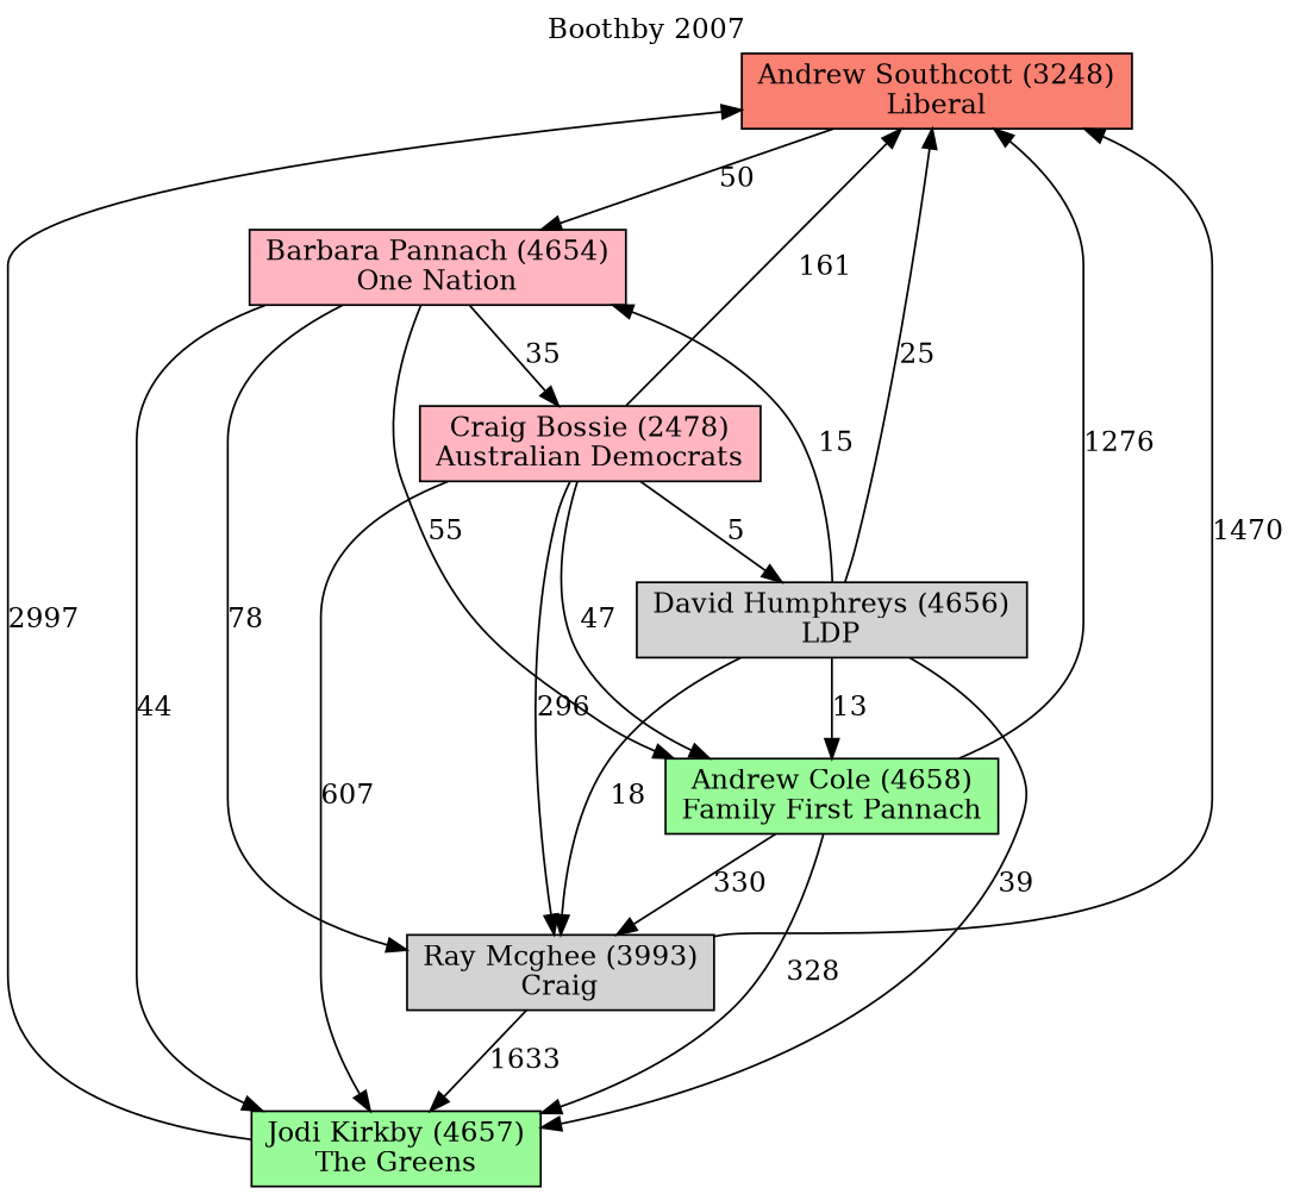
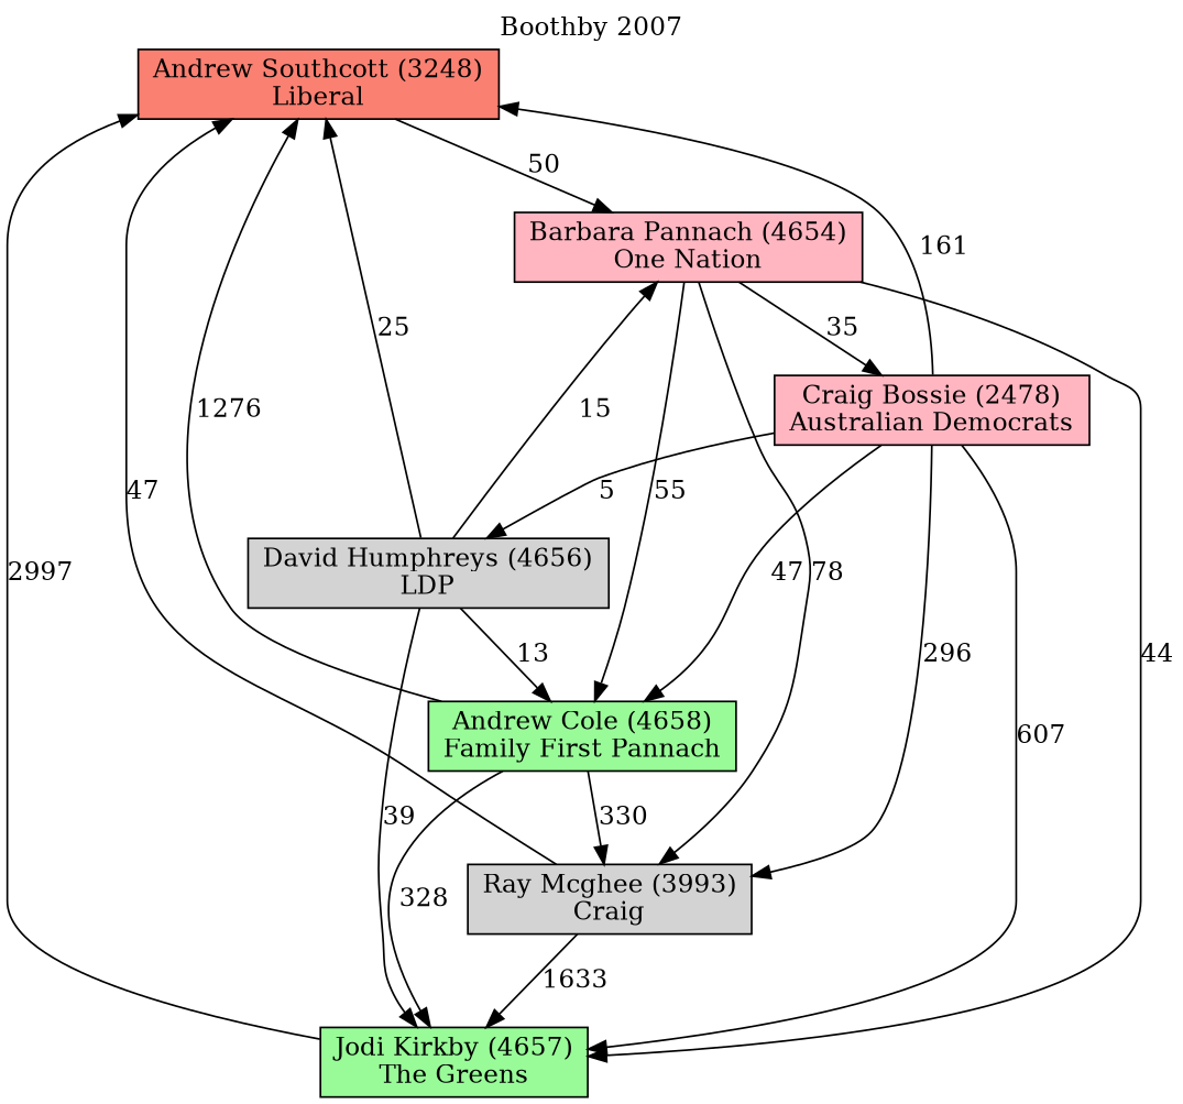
  digraph {
    label="Boothby 2007"
    labelloc=t
    mclimit=10
    node [fillcolor=lightpink shape=box style=filled]
    n1 [fillcolor=salmon label="Andrew Southcott (3248)\nLiberal"]
    n2 [label="Barbara Pannach (4654)\nOne Nation"]
    n3 [fillcolor=palegreen label="Jodi Kirkby (4657)\nThe Greens"]
    n4 [fillcolor=lightgrey label="Ray Mcghee (3993)\nCraig"]
    n5 [fillcolor=palegreen label="Andrew Cole (4658)\nFamily First Pannach"]
    n6 [label="Craig Bossie (2478)\nAustralian Democrats"]
    n7 [fillcolor=lightgrey label="David Humphreys (4656)\nLDP"]
    n1 -> n2 [label=50]
    n2 -> n3 [label=44]
    n2 -> n4 [label=78]
    n2 -> n5 [label=55]
    n2 -> n6 [label=35]
    n3 -> n1 [label=2997]
-   n4 -> n1 [label=1470]
+   n4 -> n1 [label=47]
    n4 -> n3 [label=1633]
    n5 -> n1 [label=1276]
    n5 -> n3 [label=328]
    n5 -> n4 [label=330]
    n6 -> n1 [label=161]
    n6 -> n3 [label=607]
    n6 -> n4 [label=296]
    n6 -> n5 [label=47]
    n6 -> n7 [label=5]
    n7 -> n1 [label=25]
    n7 -> n2 [label=15]
    n7 -> n3 [label=39]
-   n7 -> n4 [label=18]
    n7 -> n5 [label=13]
  }
